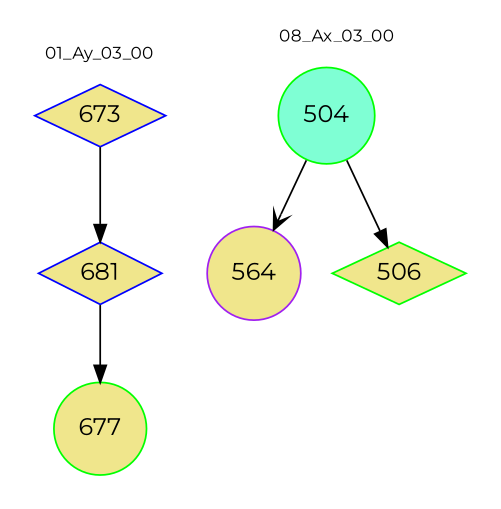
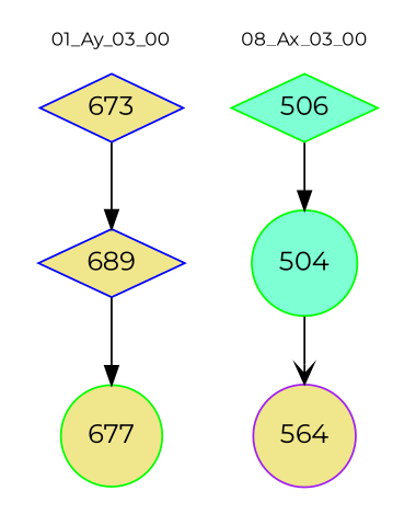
  digraph {
    fontname=Montserrat
    node [color=green fillcolor=khaki fontname=Montserrat shape=diamond style=filled]
    edge [arrowhead=normal color=black fontname=Montserrat]
    n1 [color=blue label=673]
-   n2 [color=blue label=681]
+   n2 [color=blue label=689]
    n3 [label=677 shape=circle]
    n4 [fillcolor=aquamarine label=504 shape=circle]
    n5 [color=purple label=564 shape=circle]
-   n6 [label=506]
+   n6 [fillcolor=aquamarine label=506]
    subgraph cluster_1 {
      color=white
      fontsize=10
      label="01_Ay_03_00"
      n1
      n2
      n3
    }
    subgraph cluster_2 {
      color=white
      fontsize=10
      label="08_Ax_03_00"
      n4
      n5
      n6
    }
    n1 -> n2
    n2 -> n3
    n4 -> n5 [arrowhead=vee]
-   n4 -> n6
+   n6 -> n4
  }
